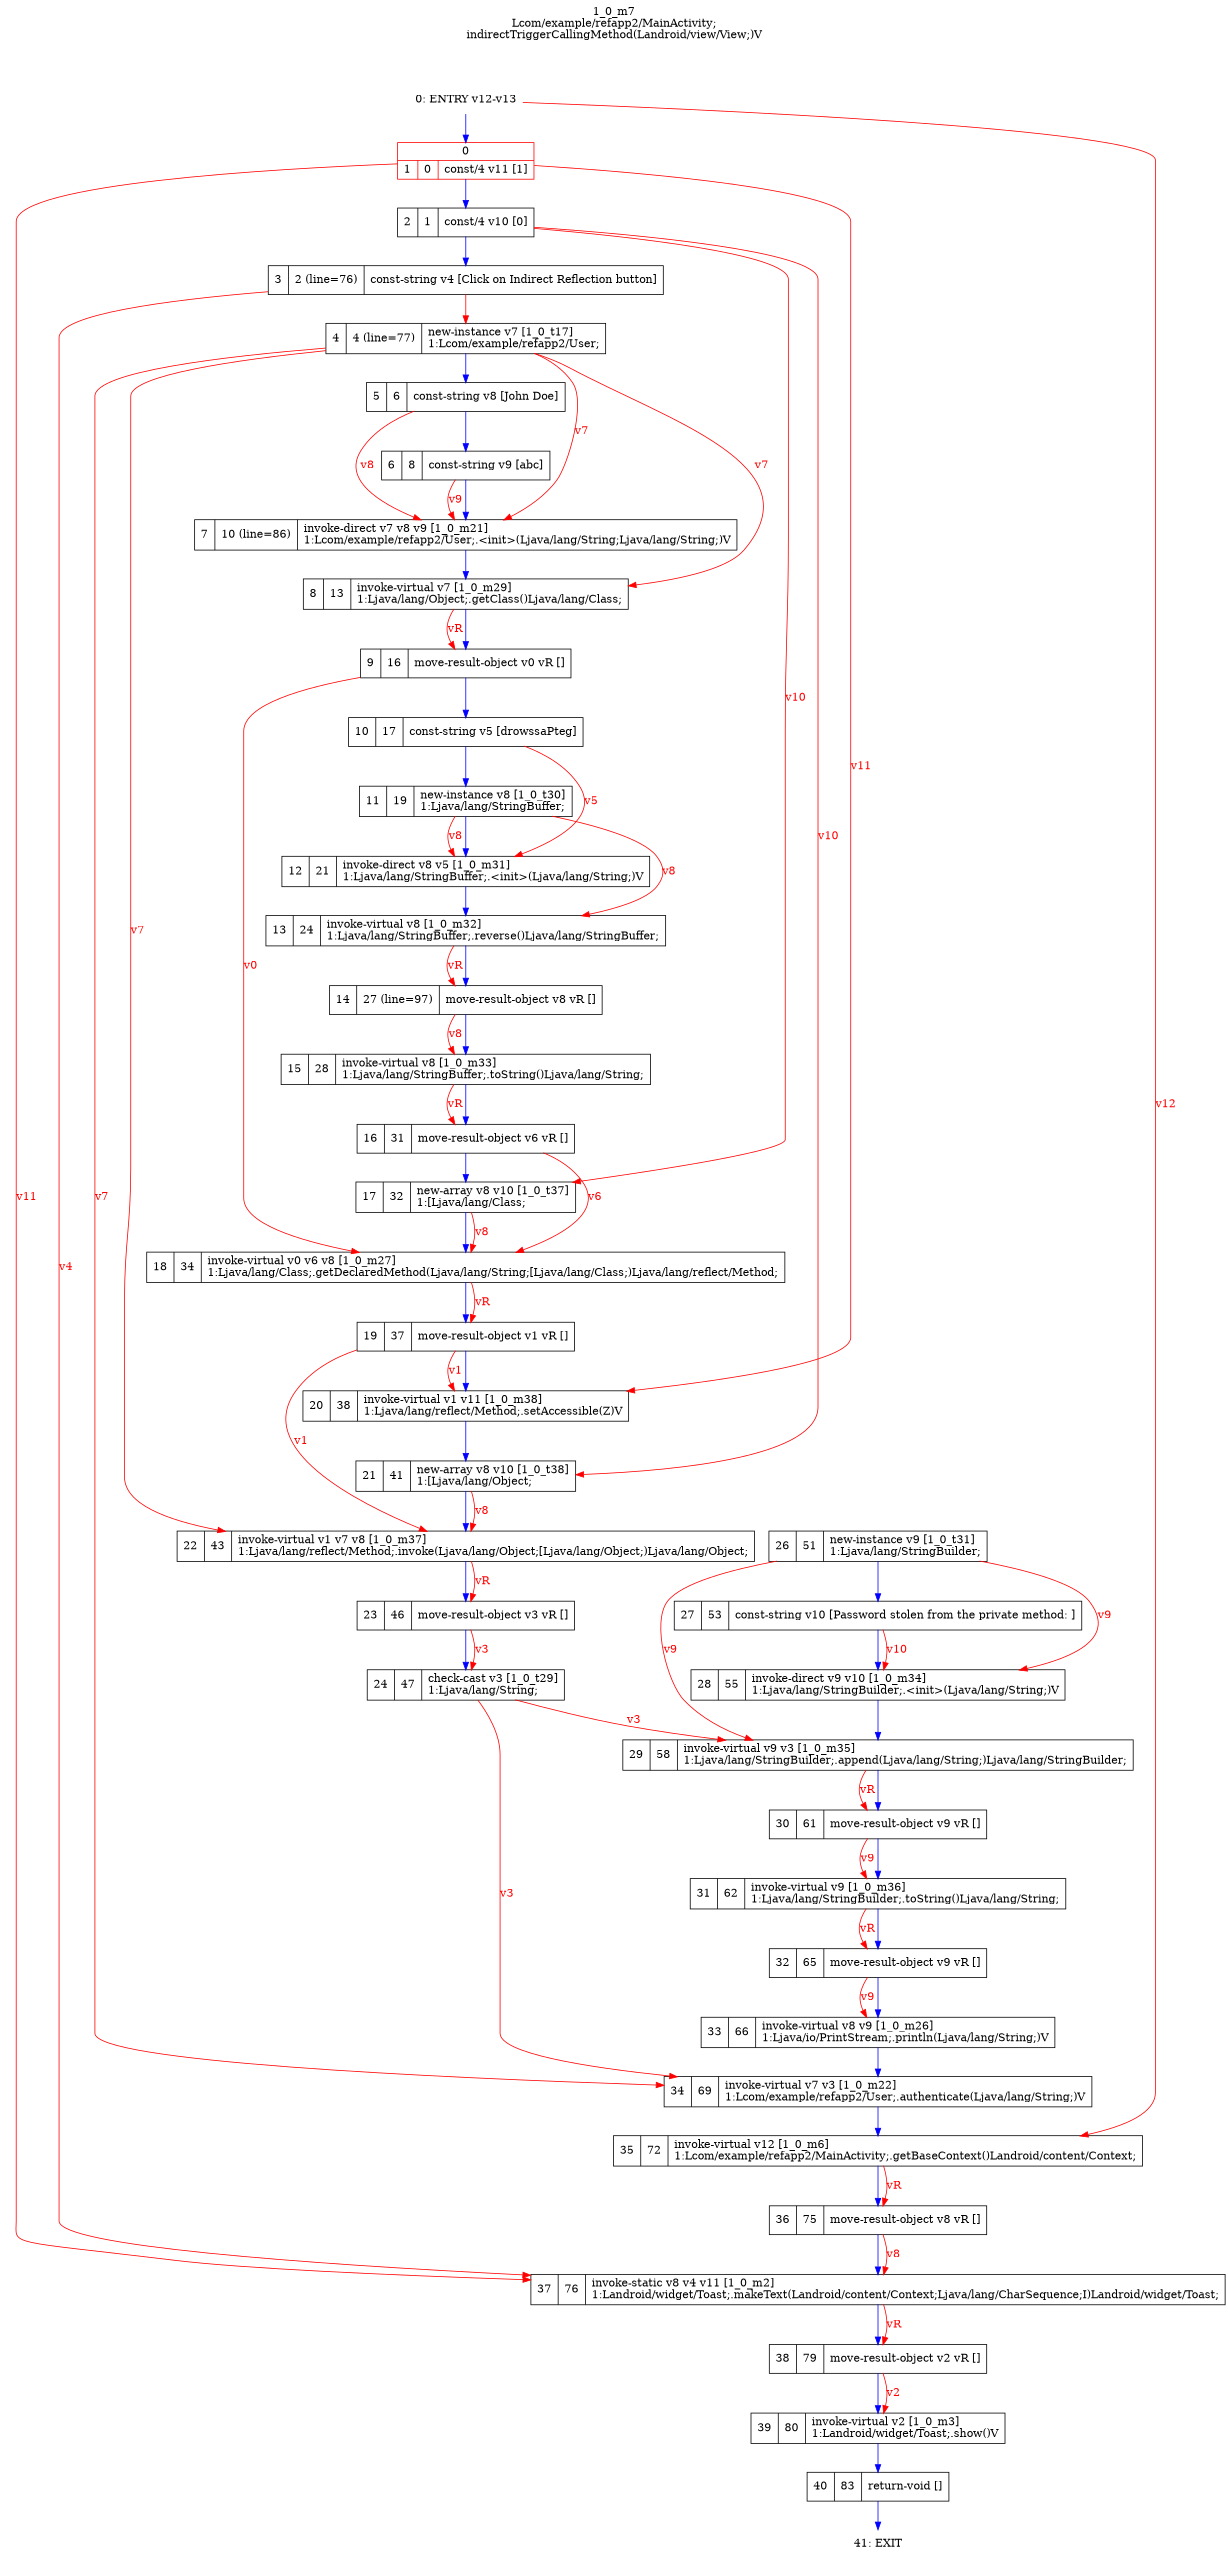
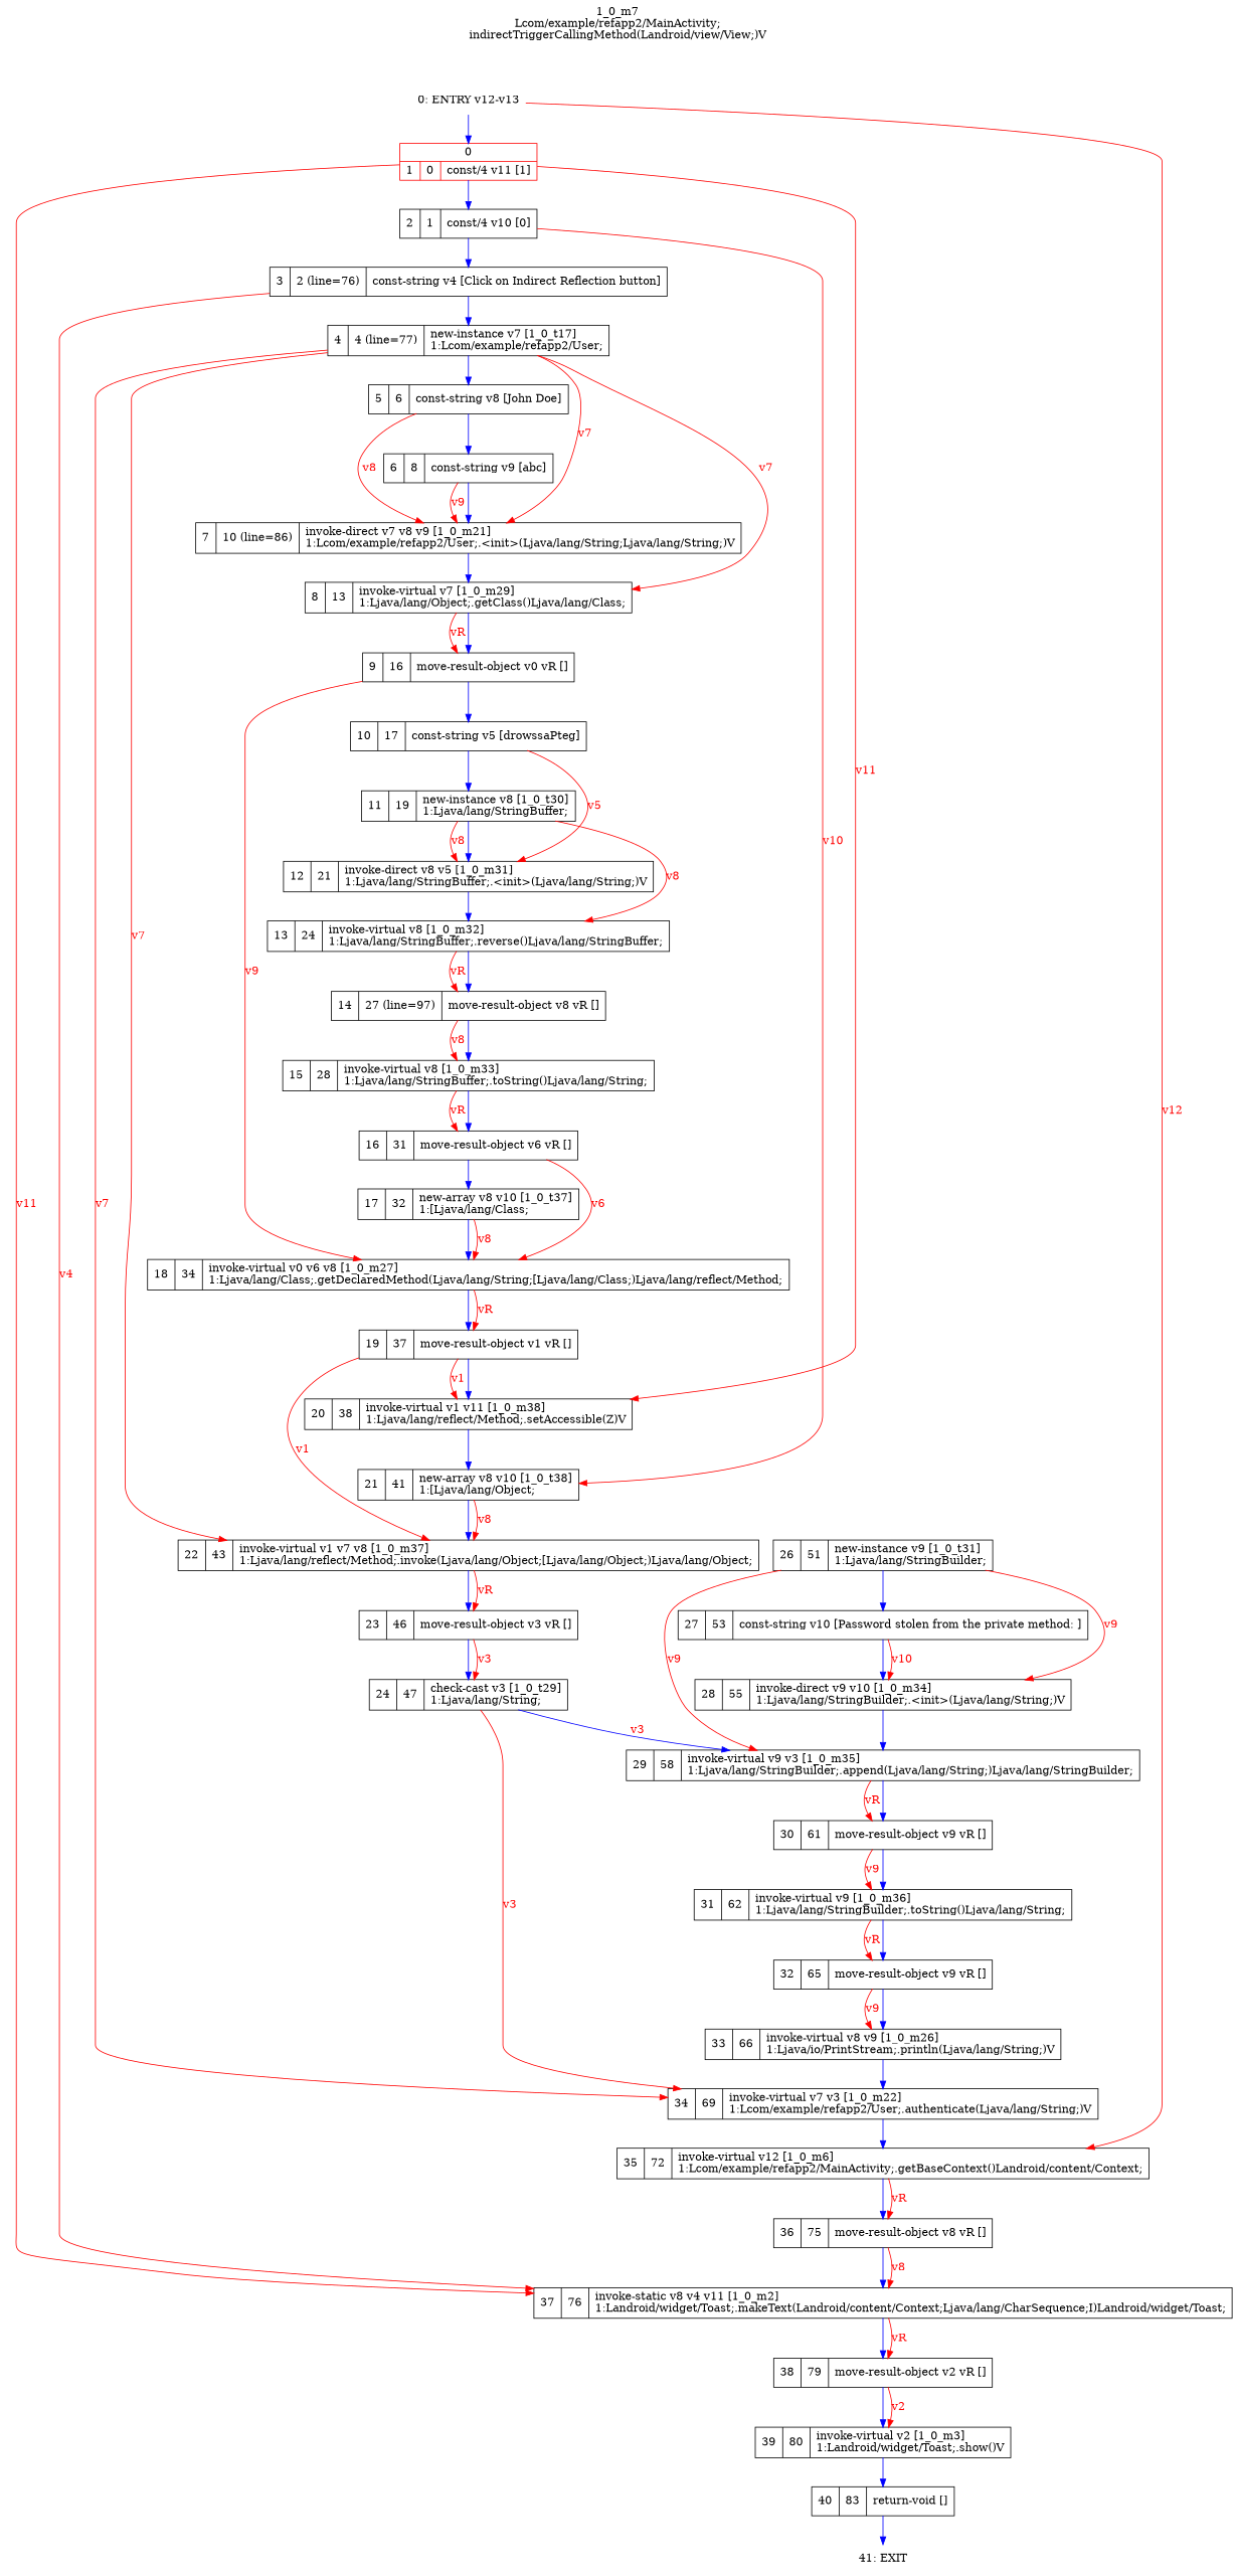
  digraph {
    label="1_0_m7\nLcom/example/refapp2/MainActivity;\nindirectTriggerCallingMethod(Landroid/view/View;)V"
    labelloc=t
    rankdir=UD
    node [shape=record]
    edge [color=red fontcolor=red]
    n1 [label="0: ENTRY v12-v13" shape=plaintext]
    n2 [color=red label="{0|{1|0|const/4 v11 [1]\l}}"]
    n3 [label="35|72|invoke-virtual v12 [1_0_m6]\l1:Lcom/example/refapp2/MainActivity;.getBaseContext()Landroid/content/Context;\l"]
    n4 [label="2|1|const/4 v10 [0]\l"]
    n5 [label="20|38|invoke-virtual v1 v11 [1_0_m38]\l1:Ljava/lang/reflect/Method;.setAccessible(Z)V\l"]
    n6 [label="37|76|invoke-static v8 v4 v11 [1_0_m2]\l1:Landroid/widget/Toast;.makeText(Landroid/content/Context;Ljava/lang/CharSequence;I)Landroid/widget/Toast;\l"]
    n7 [label="36|75|move-result-object v8 vR []\l"]
    n8 [label="3|2 (line=76)|const-string v4 [Click on Indirect Reflection button]\l"]
    n9 [label="17|32|new-array v8 v10 [1_0_t37]\l1:[Ljava/lang/Class;\l"]
    n10 [label="21|41|new-array v8 v10 [1_0_t38]\l1:[Ljava/lang/Object;\l"]
    n11 [label="38|79|move-result-object v2 vR []\l"]
    n12 [label="4|4 (line=77)|new-instance v7 [1_0_t17]\l1:Lcom/example/refapp2/User;\l"]
    n13 [label="18|34|invoke-virtual v0 v6 v8 [1_0_m27]\l1:Ljava/lang/Class;.getDeclaredMethod(Ljava/lang/String;[Ljava/lang/Class;)Ljava/lang/reflect/Method;\l"]
    n14 [label="22|43|invoke-virtual v1 v7 v8 [1_0_m37]\l1:Ljava/lang/reflect/Method;.invoke(Ljava/lang/Object;[Ljava/lang/Object;)Ljava/lang/Object;\l"]
    n15 [label="5|6|const-string v8 [John Doe]\l"]
    n16 [label="7|10 (line=86)|invoke-direct v7 v8 v9 [1_0_m21]\l1:Lcom/example/refapp2/User;.\<init\>(Ljava/lang/String;Ljava/lang/String;)V\l"]
    n17 [label="8|13|invoke-virtual v7 [1_0_m29]\l1:Ljava/lang/Object;.getClass()Ljava/lang/Class;\l"]
    n18 [label="34|69|invoke-virtual v7 v3 [1_0_m22]\l1:Lcom/example/refapp2/User;.authenticate(Ljava/lang/String;)V\l"]
    n19 [label="6|8|const-string v9 [abc]\l"]
    n20 [label="9|16|move-result-object v0 vR []\l"]
    n21 [label="23|46|move-result-object v3 vR []\l"]
    n22 [label="10|17|const-string v5 [drowssaPteg]\l"]
    n23 [label="11|19|new-instance v8 [1_0_t30]\l1:Ljava/lang/StringBuffer;\l"]
    n24 [label="12|21|invoke-direct v8 v5 [1_0_m31]\l1:Ljava/lang/StringBuffer;.\<init\>(Ljava/lang/String;)V\l"]
    n25 [label="19|37|move-result-object v1 vR []\l"]
    n26 [label="13|24|invoke-virtual v8 [1_0_m32]\l1:Ljava/lang/StringBuffer;.reverse()Ljava/lang/StringBuffer;\l"]
    n27 [label="14|27 (line=97)|move-result-object v8 vR []\l"]
    n28 [label="15|28|invoke-virtual v8 [1_0_m33]\l1:Ljava/lang/StringBuffer;.toString()Ljava/lang/String;\l"]
    n29 [label="16|31|move-result-object v6 vR []\l"]
    n30 [label="24|47|check-cast v3 [1_0_t29]\l1:Ljava/lang/String;\l"]
    n31 [label="29|58|invoke-virtual v9 v3 [1_0_m35]\l1:Ljava/lang/StringBuilder;.append(Ljava/lang/String;)Ljava/lang/StringBuilder;\l"]
    n32 [label="30|61|move-result-object v9 vR []\l"]
    n33 [label="26|51|new-instance v9 [1_0_t31]\l1:Ljava/lang/StringBuilder;\l"]
    n34 [label="27|53|const-string v10 [Password stolen from the private method: ]\l"]
    n35 [label="28|55|invoke-direct v9 v10 [1_0_m34]\l1:Ljava/lang/StringBuilder;.\<init\>(Ljava/lang/String;)V\l"]
    n36 [label="33|66|invoke-virtual v8 v9 [1_0_m26]\l1:Ljava/io/PrintStream;.println(Ljava/lang/String;)V\l"]
    n37 [label="31|62|invoke-virtual v9 [1_0_m36]\l1:Ljava/lang/StringBuilder;.toString()Ljava/lang/String;\l"]
    n38 [label="32|65|move-result-object v9 vR []\l"]
    n39 [label="39|80|invoke-virtual v2 [1_0_m3]\l1:Landroid/widget/Toast;.show()V\l"]
    n40 [label="40|83|return-void []\l"]
    n41 [label="41: EXIT" shape=plaintext]
    n1 -> n2 [color=blue fontcolor=blue weight=100]
    n1 -> n3 [label=v12]
    n2 -> n4 [color=blue fontcolor=blue weight=100]
    n2 -> n5 [label=v11]
    n2 -> n6 [label=v11]
    n3 -> n7 [color=blue fontcolor=blue weight=100]
    n3 -> n7 [label=vR]
    n4 -> n8 [color=blue fontcolor=blue weight=100]
-   n4 -> n9 [label=v10]
    n4 -> n10 [label=v10]
    n5 -> n10 [color=blue fontcolor=blue weight=100]
    n6 -> n11 [color=blue fontcolor=blue weight=100]
    n6 -> n11 [label=vR]
    n7 -> n6 [color=blue fontcolor=blue weight=100]
    n7 -> n6 [label=v8]
    n8 -> n6 [label=v4]
-   n8 -> n12 [fontcolor=blue weight=100]
+   n8 -> n12 [color=blue fontcolor=blue weight=100]
    n9 -> n13 [color=blue fontcolor=blue weight=100]
    n9 -> n13 [label=v8]
    n10 -> n14 [color=blue fontcolor=blue weight=100]
    n10 -> n14 [label=v8]
    n11 -> n39 [color=blue fontcolor=blue weight=100]
    n11 -> n39 [label=v2]
    n12 -> n14 [label=v7]
    n12 -> n15 [color=blue fontcolor=blue weight=100]
    n12 -> n16 [label=v7]
    n12 -> n17 [label=v7]
    n12 -> n18 [label=v7]
    n13 -> n25 [color=blue fontcolor=blue weight=100]
    n13 -> n25 [label=vR]
    n14 -> n21 [color=blue fontcolor=blue weight=100]
    n14 -> n21 [label=vR]
    n15 -> n16 [label=v8]
    n15 -> n19 [color=blue fontcolor=blue weight=100]
    n16 -> n17 [color=blue fontcolor=blue weight=100]
    n17 -> n20 [color=blue fontcolor=blue weight=100]
    n17 -> n20 [label=vR]
    n18 -> n3 [color=blue fontcolor=blue weight=100]
    n19 -> n16 [color=blue fontcolor=blue weight=100]
    n19 -> n16 [label=v9]
-   n20 -> n13 [label=v0]
+   n20 -> n13 [label=v9]
    n20 -> n22 [color=blue fontcolor=blue weight=100]
    n21 -> n30 [color=blue fontcolor=blue weight=100]
    n21 -> n30 [label=v3]
    n22 -> n23 [color=blue fontcolor=blue weight=100]
    n22 -> n24 [label=v5]
    n23 -> n24 [color=blue fontcolor=blue weight=100]
    n23 -> n24 [label=v8]
    n23 -> n26 [label=v8]
    n24 -> n26 [color=blue fontcolor=blue weight=100]
    n25 -> n5 [color=blue fontcolor=blue weight=100]
    n25 -> n5 [label=v1]
    n25 -> n14 [label=v1]
    n26 -> n27 [color=blue fontcolor=blue weight=100]
    n26 -> n27 [label=vR]
    n27 -> n28 [color=blue fontcolor=blue weight=100]
    n27 -> n28 [label=v8]
    n28 -> n29 [color=blue fontcolor=blue weight=100]
    n28 -> n29 [label=vR]
    n29 -> n9 [color=blue fontcolor=blue weight=100]
    n29 -> n13 [label=v6]
    n30 -> n18 [label=v3]
-   n30 -> n31 [label=v3]
+   n30 -> n31 [color=blue label=v3]
    n31 -> n32 [color=blue fontcolor=blue weight=100]
    n31 -> n32 [label=vR]
    n32 -> n37 [color=blue fontcolor=blue weight=100]
    n32 -> n37 [label=v9]
    n33 -> n31 [label=v9]
    n33 -> n34 [color=blue fontcolor=blue weight=100]
    n33 -> n35 [label=v9]
    n34 -> n35 [color=blue fontcolor=blue weight=100]
    n34 -> n35 [label=v10]
    n35 -> n31 [color=blue fontcolor=blue weight=100]
    n36 -> n18 [color=blue fontcolor=blue weight=100]
    n37 -> n38 [color=blue fontcolor=blue weight=100]
    n37 -> n38 [label=vR]
    n38 -> n36 [color=blue fontcolor=blue weight=100]
    n38 -> n36 [label=v9]
    n39 -> n40 [color=blue fontcolor=blue weight=100]
    n40 -> n41 [color=blue fontcolor=blue weight=100]
  }
